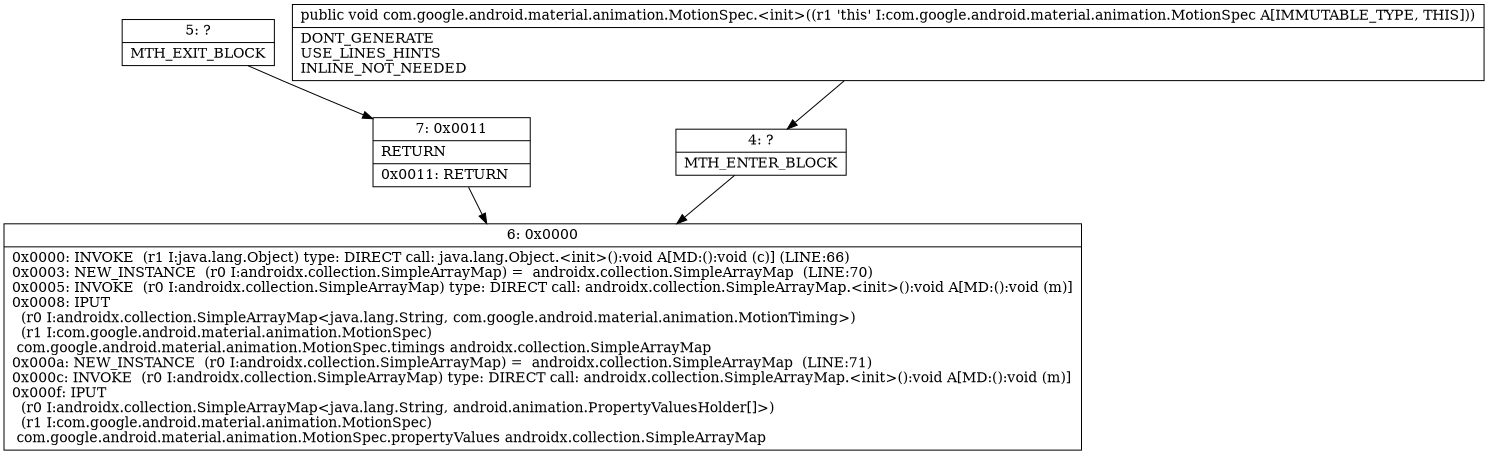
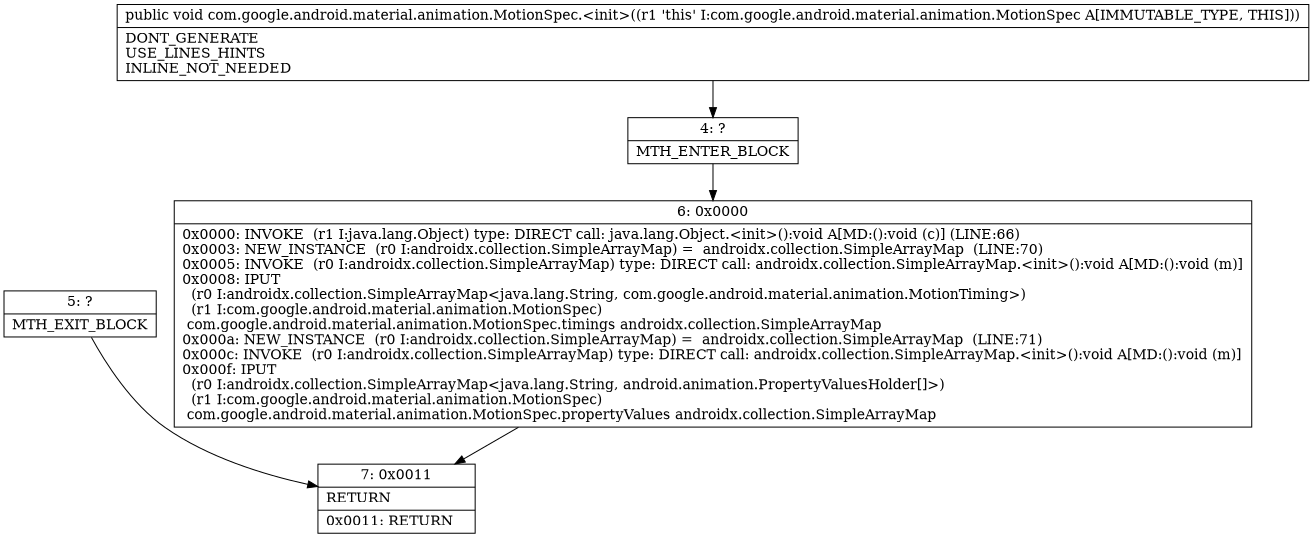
  digraph {
    node [shape=record]
    n1 [label="{4\:\ ?|MTH_ENTER_BLOCK\l}"]
    n2 [label="{6\:\ 0x0000|0x0000: INVOKE  (r1 I:java.lang.Object) type: DIRECT call: java.lang.Object.\<init\>():void A[MD:():void (c)] (LINE:66)\l0x0003: NEW_INSTANCE  (r0 I:androidx.collection.SimpleArrayMap) =  androidx.collection.SimpleArrayMap  (LINE:70)\l0x0005: INVOKE  (r0 I:androidx.collection.SimpleArrayMap) type: DIRECT call: androidx.collection.SimpleArrayMap.\<init\>():void A[MD:():void (m)]\l0x0008: IPUT  \l  (r0 I:androidx.collection.SimpleArrayMap\<java.lang.String, com.google.android.material.animation.MotionTiming\>)\l  (r1 I:com.google.android.material.animation.MotionSpec)\l com.google.android.material.animation.MotionSpec.timings androidx.collection.SimpleArrayMap \l0x000a: NEW_INSTANCE  (r0 I:androidx.collection.SimpleArrayMap) =  androidx.collection.SimpleArrayMap  (LINE:71)\l0x000c: INVOKE  (r0 I:androidx.collection.SimpleArrayMap) type: DIRECT call: androidx.collection.SimpleArrayMap.\<init\>():void A[MD:():void (m)]\l0x000f: IPUT  \l  (r0 I:androidx.collection.SimpleArrayMap\<java.lang.String, android.animation.PropertyValuesHolder[]\>)\l  (r1 I:com.google.android.material.animation.MotionSpec)\l com.google.android.material.animation.MotionSpec.propertyValues androidx.collection.SimpleArrayMap \l}"]
    n3 [label="{7\:\ 0x0011|RETURN\l|0x0011: RETURN   \l}"]
    n4 [label="{5\:\ ?|MTH_EXIT_BLOCK\l}"]
    n5 [label="{public void com.google.android.material.animation.MotionSpec.\<init\>((r1 'this' I:com.google.android.material.animation.MotionSpec A[IMMUTABLE_TYPE, THIS]))  | DONT_GENERATE\lUSE_LINES_HINTS\lINLINE_NOT_NEEDED\l}"]
    n1 -> n2
-   n3 -> n2
+   n2 -> n3
    n4 -> n3
    n5 -> n1
  }
